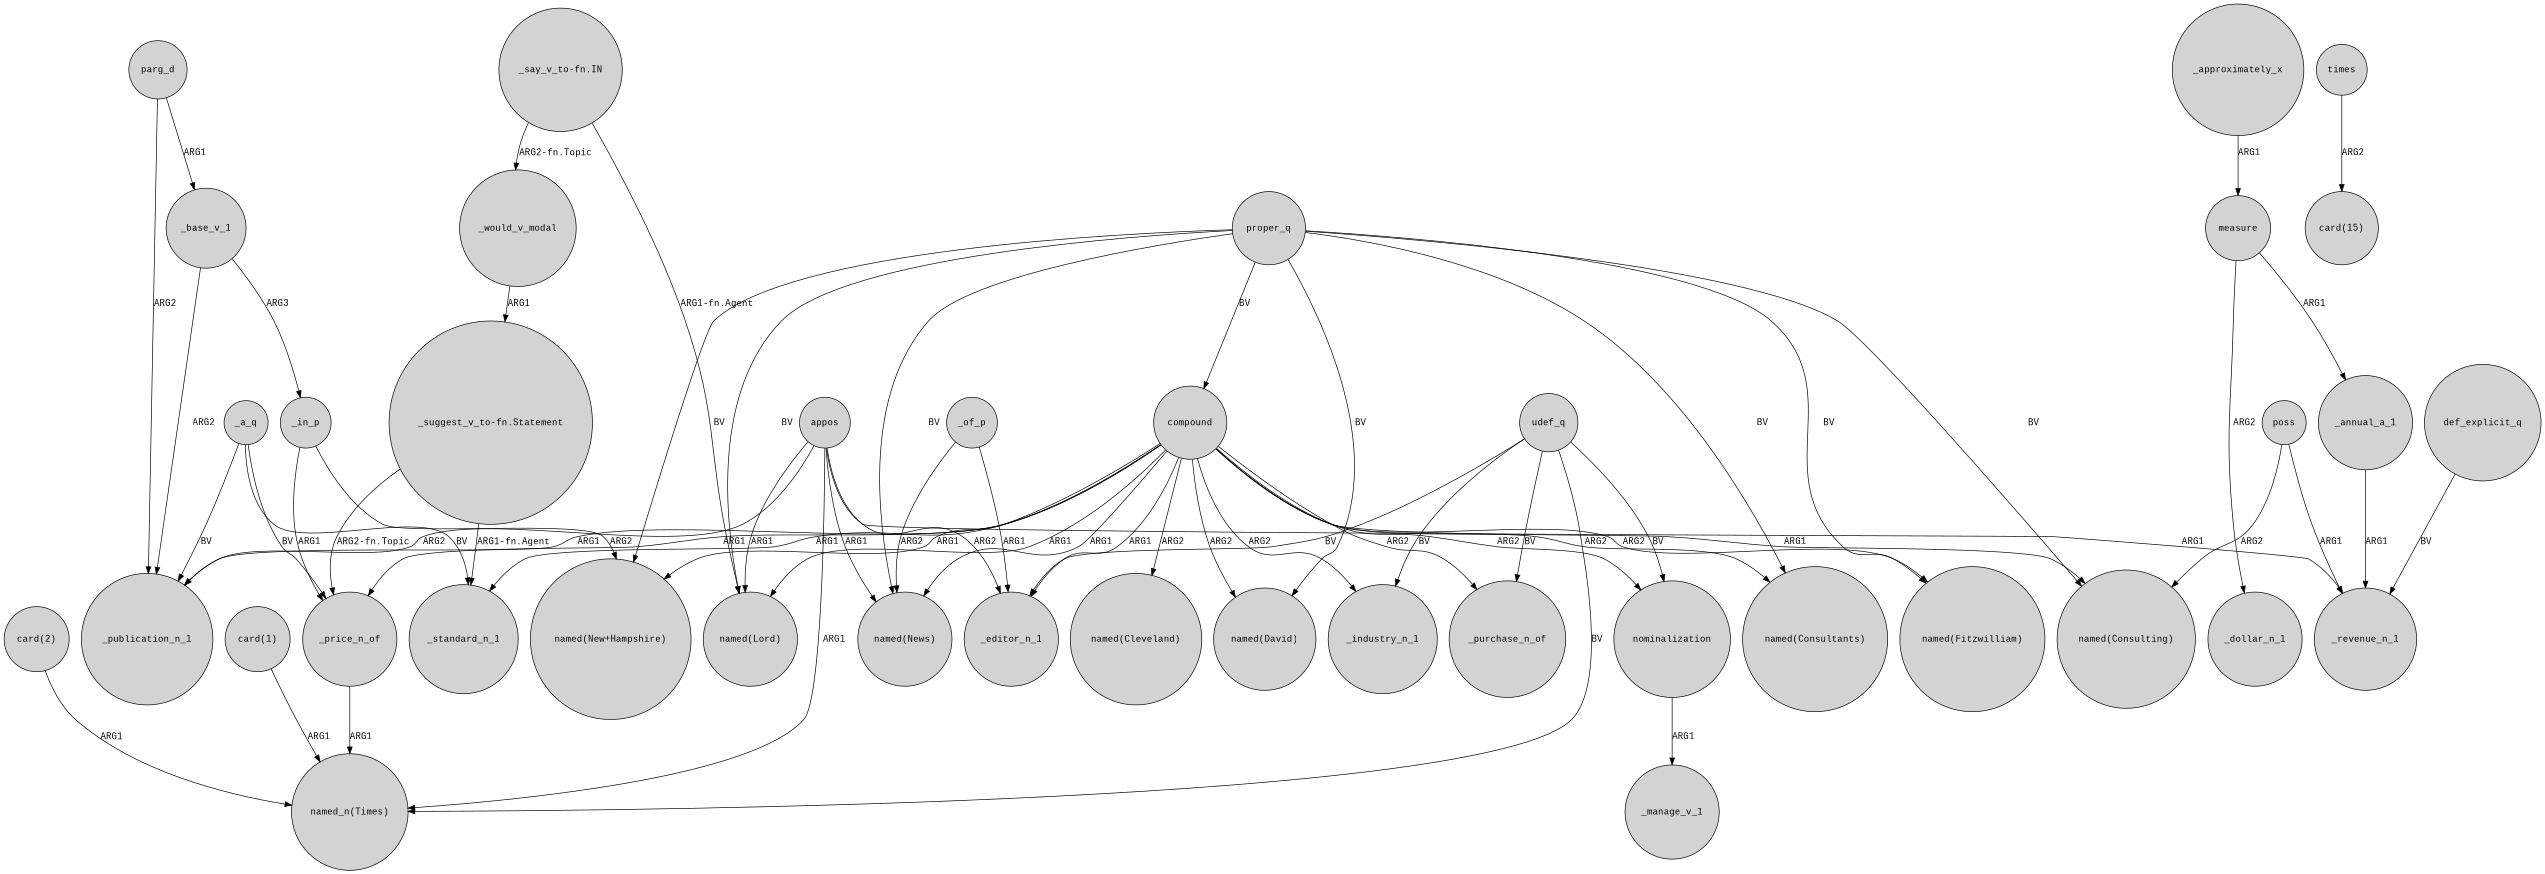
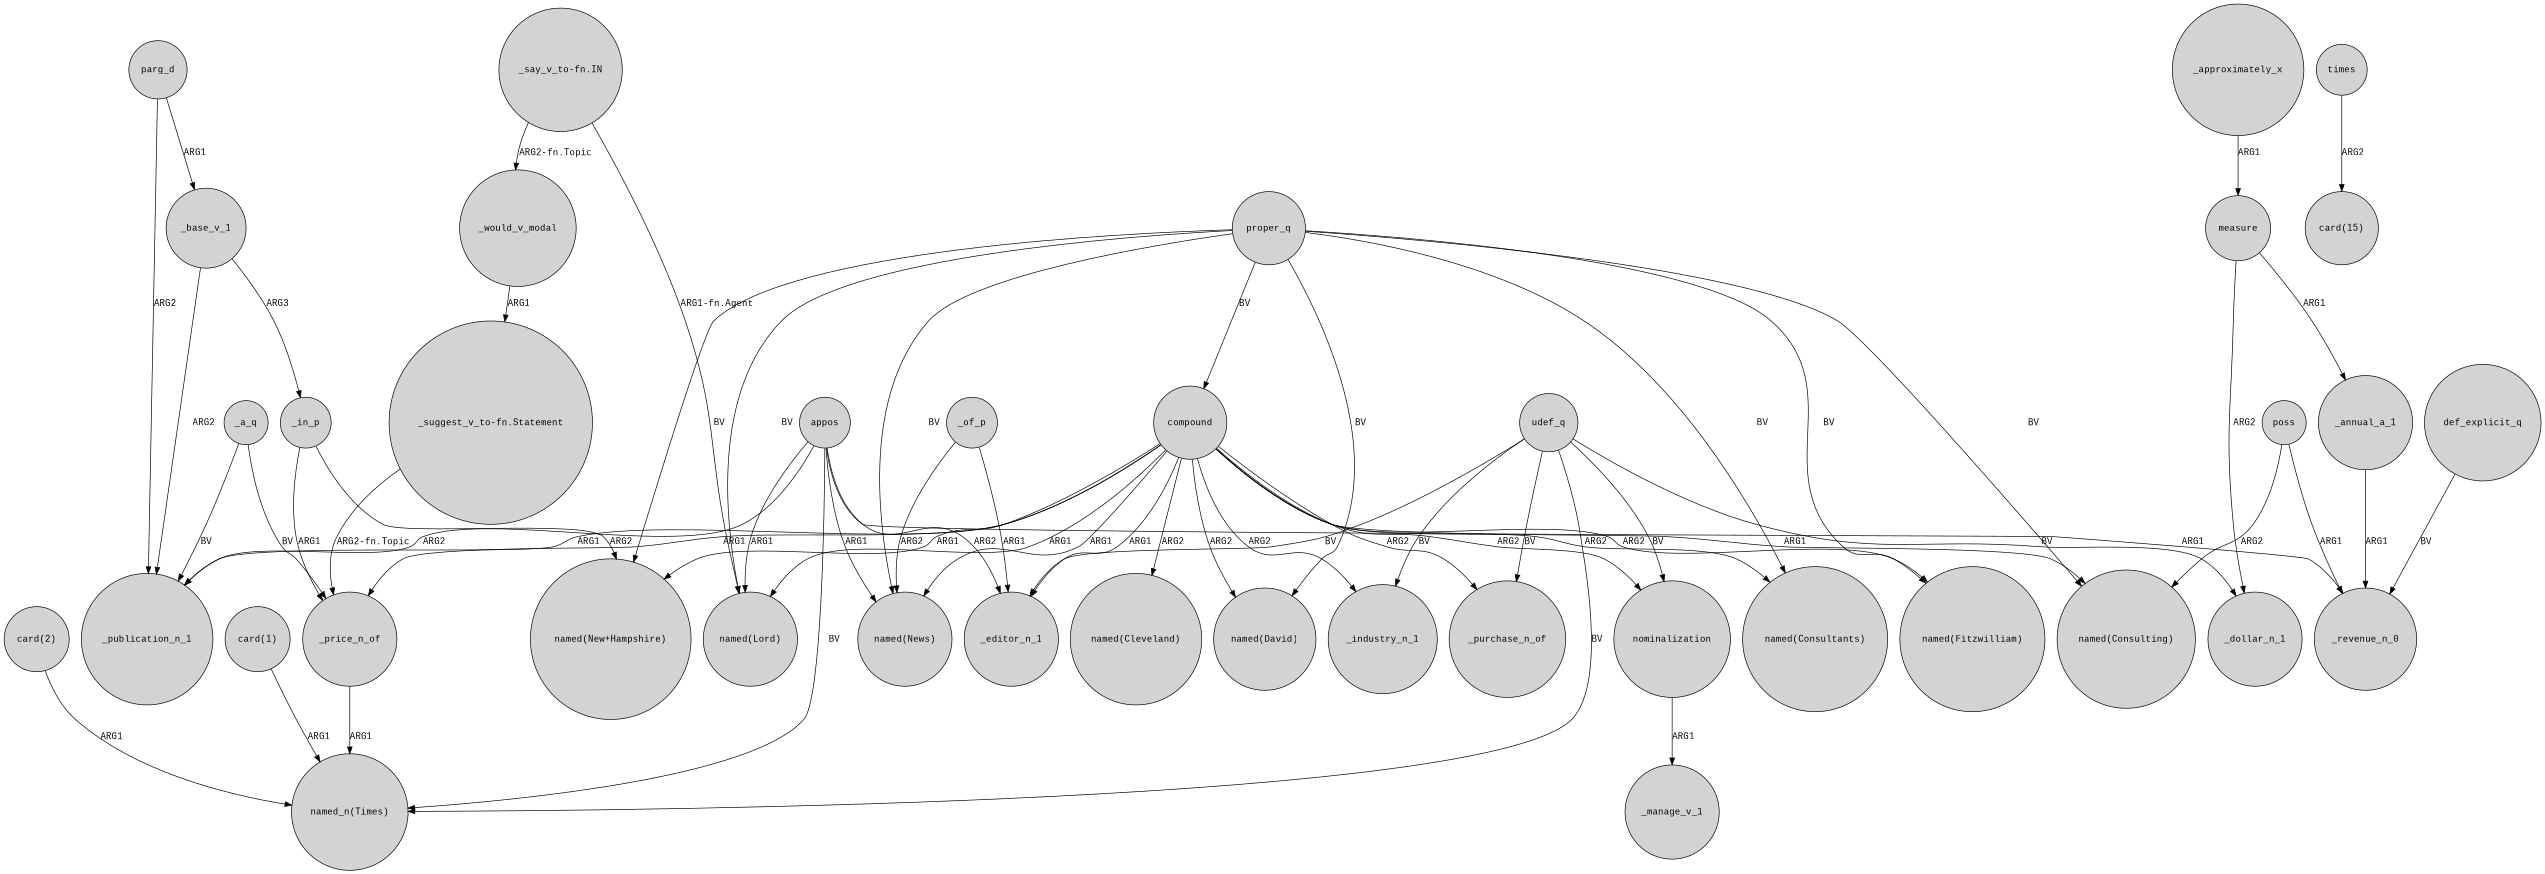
  digraph {
    fontname="Liberation Mono"
    node [fontname="Liberation Mono" shape=circle style=filled]
    edge [fontname="Liberation Mono"]
    compound
    "named(News)"
    _publication_n_1
    _editor_n_1
    "named(Consultants)"
    "named(Fitzwilliam)"
    "named(Consulting)"
    _purchase_n_of
    "named(Lord)"
    _price_n_of
    nominalization
    "named(New+Hampshire)"
    _industry_n_1
-   _standard_n_1
    "named(David)"
    "named(Cleveland)"
    "named_n(Times)"
    _manage_v_1
    "_say_v_to-fn.IN"
    _would_v_modal
    "_suggest_v_to-fn.Statement"
    parg_d
    _base_v_1
    _in_p
    appos
-   _revenue_n_1
+   _revenue_n_1 [label=_revenue_n_0]
    _annual_a_1
    proper_q
    "card(2)"
    udef_q
    _dollar_n_1
    poss
    times
    "card(15)"
    "card(1)"
    _of_p
    def_explicit_q
    measure
    _approximately_x
    _a_q
    compound -> "named(News)" [label=ARG1]
    compound -> _publication_n_1 [label=ARG1]
    compound -> _editor_n_1 [label=ARG1]
    compound -> "named(Consultants)" [label=ARG2]
    compound -> "named(Fitzwilliam)" [label=ARG2]
    compound -> "named(Consulting)" [label=ARG1]
    compound -> _purchase_n_of [label=ARG2]
    compound -> "named(Lord)" [label=ARG1]
    compound -> _price_n_of [label=ARG1]
    compound -> nominalization [label=ARG2]
    compound -> "named(New+Hampshire)" [label=ARG1]
    compound -> _industry_n_1 [label=ARG2]
-   compound -> _standard_n_1 [label=ARG1]
    compound -> "named(David)" [label=ARG2]
    compound -> "named(Cleveland)" [label=ARG2]
    _price_n_of -> "named_n(Times)" [label=ARG1]
    nominalization -> _manage_v_1 [label=ARG1]
    "_say_v_to-fn.IN" -> "named(Lord)" [label="ARG1-fn.Agent"]
    "_say_v_to-fn.IN" -> _would_v_modal [label="ARG2-fn.Topic"]
    _would_v_modal -> "_suggest_v_to-fn.Statement" [label=ARG1]
    "_suggest_v_to-fn.Statement" -> _price_n_of [label="ARG2-fn.Topic"]
-   "_suggest_v_to-fn.Statement" -> _standard_n_1 [label="ARG1-fn.Agent"]
    parg_d -> _publication_n_1 [label=ARG2]
    parg_d -> _base_v_1 [label=ARG1]
    _base_v_1 -> _publication_n_1 [label=ARG2]
    _base_v_1 -> _in_p [label=ARG3]
    _in_p -> _price_n_of [label=ARG1]
    _in_p -> "named(New+Hampshire)" [label=ARG2]
    appos -> "named(News)" [label=ARG1]
    appos -> _publication_n_1 [label=ARG2]
    appos -> _editor_n_1 [label=ARG2]
    appos -> "named(Lord)" [label=ARG1]
-   appos -> "named_n(Times)" [label=ARG1]
+   appos -> "named_n(Times)" [label=BV]
    appos -> _revenue_n_1 [label=ARG1]
    _annual_a_1 -> _revenue_n_1 [label=ARG1]
    proper_q -> compound [label=BV]
    proper_q -> "named(News)" [label=BV]
    proper_q -> "named(Consultants)" [label=BV]
    proper_q -> "named(Fitzwilliam)" [label=BV]
    proper_q -> "named(Consulting)" [label=BV]
    proper_q -> "named(Lord)" [label=BV]
    proper_q -> "named(New+Hampshire)" [label=BV]
    proper_q -> "named(David)" [label=BV]
    "card(2)" -> "named_n(Times)" [label=ARG1]
    udef_q -> _editor_n_1 [label=BV]
    udef_q -> _purchase_n_of [label=BV]
    udef_q -> nominalization [label=BV]
    udef_q -> _industry_n_1 [label=BV]
    udef_q -> "named_n(Times)" [label=BV]
+   udef_q -> _dollar_n_1 [label=BV]
    poss -> "named(Consulting)" [label=ARG2]
    poss -> _revenue_n_1 [label=ARG1]
    times -> "card(15)" [label=ARG2]
    "card(1)" -> "named_n(Times)" [label=ARG1]
    _of_p -> "named(News)" [label=ARG2]
    _of_p -> _editor_n_1 [label=ARG1]
    def_explicit_q -> _revenue_n_1 [label=BV]
    measure -> _annual_a_1 [label=ARG1]
    measure -> _dollar_n_1 [label=ARG2]
    _approximately_x -> measure [label=ARG1]
    _a_q -> _publication_n_1 [label=BV]
    _a_q -> _price_n_of [label=BV]
-   _a_q -> _standard_n_1 [label=BV]
  }
